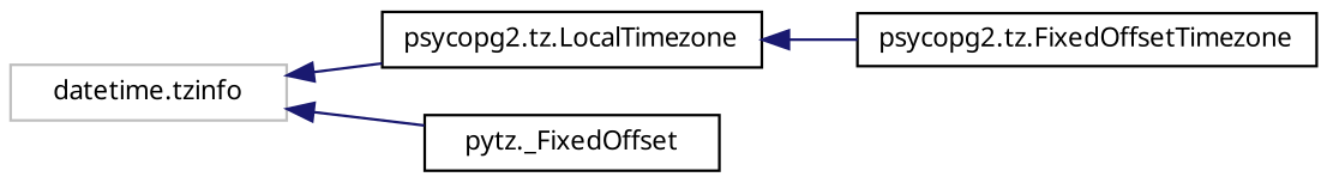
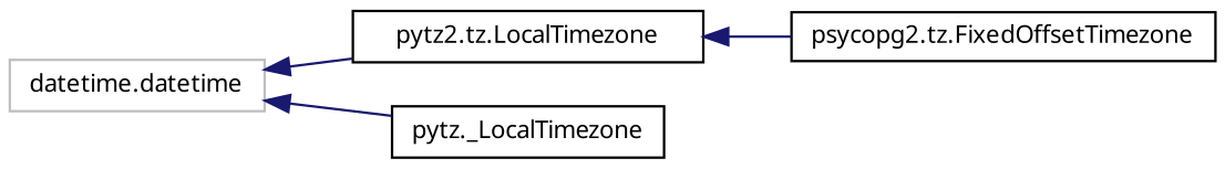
  digraph {
    fontname="Noto Sans"
    rankdir=LR
    node [color=black fillcolor=white fontname="Noto Sans" fontsize=10 shape=record style=filled]
    edge [color=midnightblue dir=back fontname="Noto Sans" fontsize=10 labelfontname=Helvetica labelfontsize=10 style=solid]
-   n1 [color=grey75 height=0.2 label="datetime.tzinfo" width=0.4]
-   n2 [height=0.2 label="psycopg2.tz.LocalTimezone" width=0.4]
-   n3 [height=0.2 label="pytz._FixedOffset" width=0.4]
+   n1 [color=grey75 height=0.2 label="datetime.datetime" width=0.4]
+   n2 [height=0.2 label="pytz2.tz.LocalTimezone" width=0.4]
+   n3 [height=0.2 label="pytz._LocalTimezone" width=0.4]
    n4 [height=0.2 label="psycopg2.tz.FixedOffsetTimezone" width=0.4]
    n1 -> n2
    n1 -> n3
    n2 -> n4
  }
